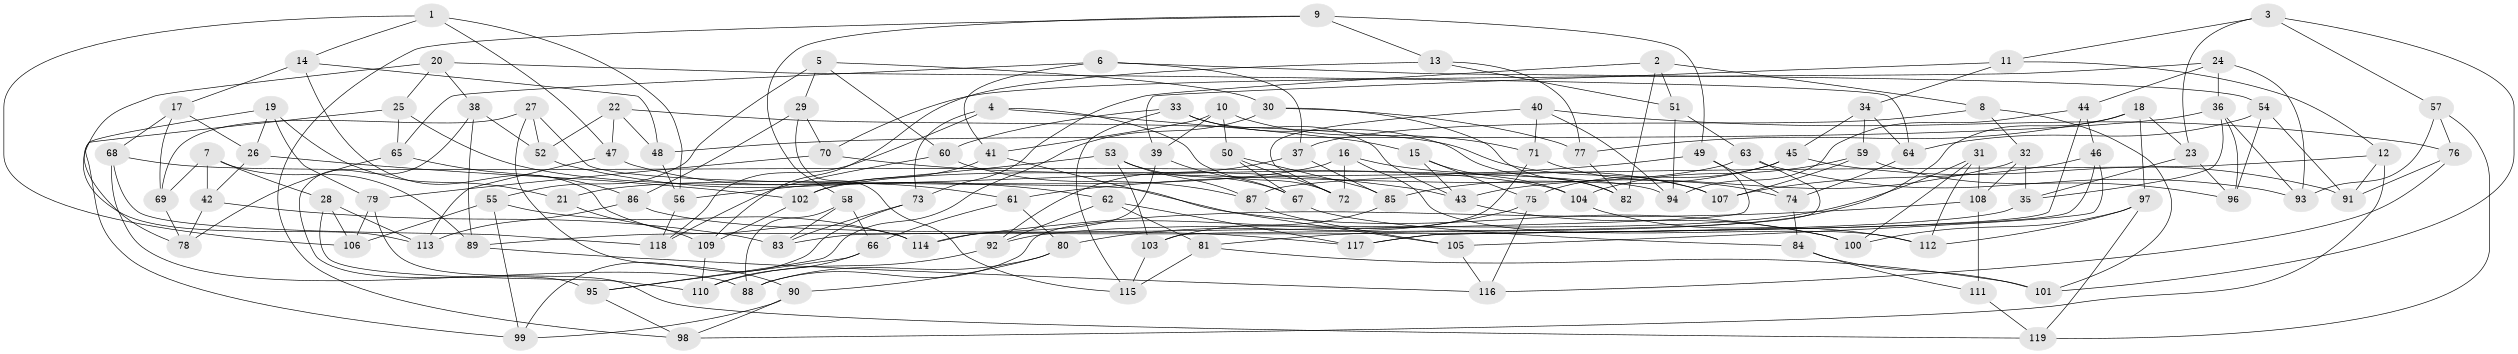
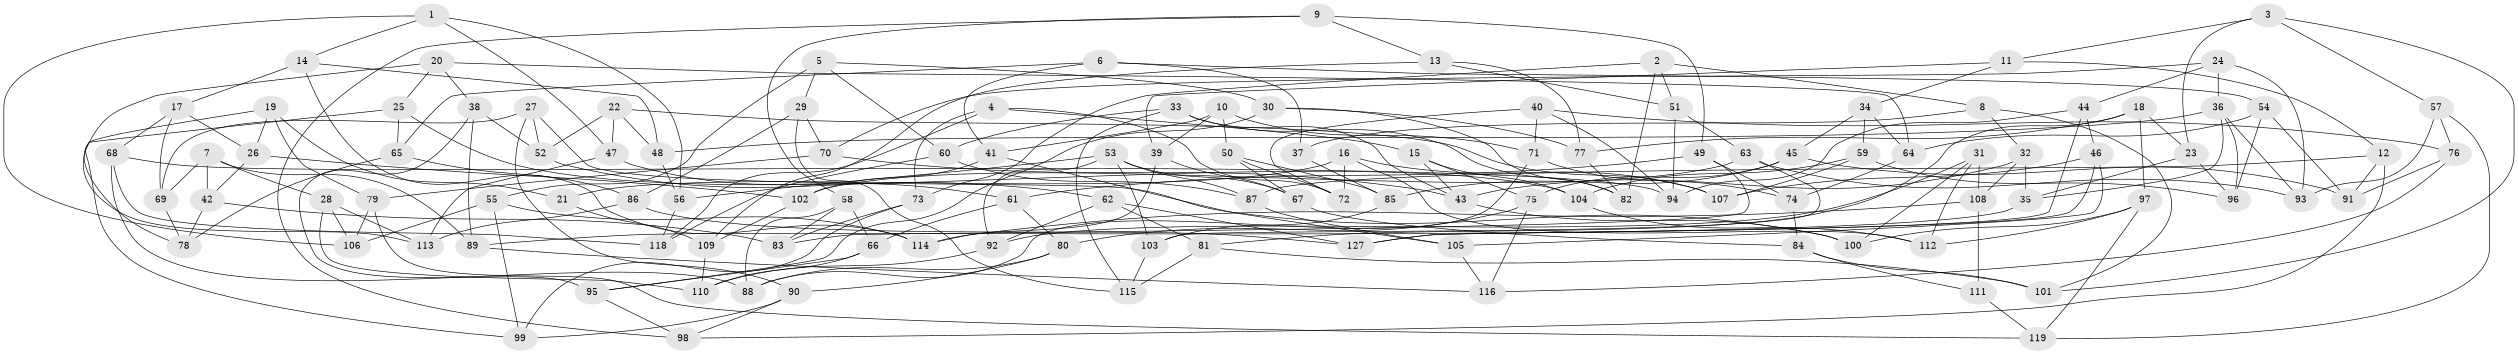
  graph {
    node [color=gray90 style=filled]
    1
    14
    47
    56
    106
    17
    48
    114
    113
    61
    118
    2
    8
    51
    73
    82
    101
    37
    32
    94
    63
    99
    83
    3
    11
    23
    57
    39
    12
    34
    35
    96
    93
    76
    119
    4
    15
    72
    43
    75
    104
    5
    29
    30
    55
    60
    70
    86
    115
    77
    95
    87
    6
    41
    54
    65
    92
    85
    102
    105
    91
    64
    78
    7
    28
    42
    69
    89
    110
    116
    108
    9
    13
    49
    58
    98
    109
    74
    66
    88
    10
    50
    71
    67
    45
    59
    26
    68
    100
    80
    112
    16
    21
    107
    18
    81
    97
    19
    79
    20
    25
    38
    52
    22
    62
    24
    36
    44
    46
-   117
+   117 [label=127]
    27
    90
    31
    111
    33
    103
    84
    40
    53
    1 -- 14
    1 -- 47
    1 -- 56
    1 -- 106
    14 -- 17
    14 -- 48
    14 -- 114
    47 -- 113
    47 -- 61
    56 -- 118
    17 -- 69
    17 -- 26
    17 -- 68
    48 -- 56
    61 -- 66
    61 -- 80
    2 -- 8
    2 -- 51
    2 -- 73
    2 -- 82
    8 -- 101
    8 -- 37
    8 -- 32
    51 -- 94
    51 -- 63
    73 -- 99
    73 -- 83
-   37 -- 92
+   53 -- 92
    37 -- 85
    32 -- 35
    32 -- 43
    32 -- 108
    63 -- 93
    63 -- 102
    63 -- 103
    3 -- 101
    3 -- 11
    3 -- 23
    3 -- 57
    11 -- 39
    11 -- 12
    11 -- 34
    23 -- 35
    23 -- 96
    57 -- 93
    57 -- 76
    57 -- 119
    39 -- 114
    39 -- 67
    12 -- 87
    12 -- 91
    12 -- 98
    34 -- 64
    34 -- 45
    34 -- 59
    35 -- 89
    76 -- 91
    76 -- 116
    4 -- 118
    4 -- 73
    4 -- 15
    4 -- 72
    15 -- 43
    15 -- 75
    15 -- 104
    43 -- 100
    75 -- 116
    75 -- 80
    104 -- 112
    5 -- 29
    5 -- 30
    5 -- 55
    5 -- 60
    29 -- 70
    29 -- 86
    29 -- 115
    30 -- 82
    30 -- 77
    30 -- 95
    55 -- 106
    55 -- 114
    55 -- 99
    60 -- 118
    60 -- 87
    70 -- 43
    70 -- 79
    86 -- 113
    86 -- 117
    77 -- 82
    95 -- 98
    87 -- 105
    6 -- 37
    6 -- 41
    6 -- 54
    6 -- 65
    41 -- 102
    41 -- 105
    54 -- 96
    54 -- 91
    54 -- 64
    65 -- 86
    65 -- 78
    92 -- 110
    85 -- 103
    102 -- 109
    105 -- 116
    64 -- 74
    7 -- 28
    7 -- 42
    7 -- 69
    7 -- 89
    28 -- 106
    28 -- 113
    28 -- 110
    42 -- 83
    42 -- 78
    69 -- 78
    89 -- 116
    108 -- 114
    108 -- 111
    9 -- 13
    9 -- 49
    9 -- 58
    9 -- 98
    13 -- 51
    13 -- 77
    13 -- 109
    49 -- 61
    49 -- 83
    49 -- 74
    58 -- 83
    58 -- 66
    58 -- 88
    109 -- 110
    74 -- 84
    66 -- 95
    66 -- 110
    10 -- 39
    10 -- 41
    10 -- 50
    10 -- 71
    50 -- 72
    50 -- 85
    50 -- 67
    71 -- 74
    71 -- 88
    67 -- 84
    45 -- 75
    45 -- 85
    45 -- 91
    59 -- 96
    59 -- 104
    59 -- 107
    26 -- 102
    26 -- 42
    68 -- 118
    68 -- 94
    68 -- 88
    80 -- 88
    80 -- 90
    16 -- 72
    16 -- 112
    16 -- 21
    16 -- 107
    21 -- 109
    18 -- 23
    18 -- 77
    18 -- 81
    18 -- 97
    81 -- 101
    81 -- 115
    97 -- 119
    97 -- 100
    97 -- 112
    19 -- 78
    19 -- 26
    19 -- 21
    19 -- 79
    79 -- 106
    79 -- 119
    20 -- 113
    20 -- 64
    20 -- 25
    20 -- 38
    25 -- 99
    25 -- 104
    25 -- 65
    38 -- 95
    38 -- 89
    38 -- 52
    52 -- 62
    22 -- 47
    22 -- 48
    22 -- 107
    22 -- 52
    62 -- 92
    62 -- 81
    62 -- 117
    24 -- 93
    24 -- 70
    24 -- 36
    24 -- 44
    36 -- 48
    36 -- 35
    36 -- 96
    36 -- 93
    44 -- 94
    44 -- 46
    44 -- 117
    46 -- 105
    46 -- 107
    46 -- 117
    27 -- 69
    27 -- 100
    27 -- 52
    27 -- 90
    90 -- 99
    90 -- 98
    31 -- 92
    31 -- 108
    31 -- 100
    31 -- 112
    111 -- 119
    33 -- 82
    33 -- 43
    33 -- 60
    33 -- 115
    103 -- 115
    84 -- 101
    84 -- 111
    40 -- 94
    40 -- 76
    40 -- 72
    40 -- 71
    53 -- 56
    53 -- 87
    53 -- 67
    53 -- 103
  }
